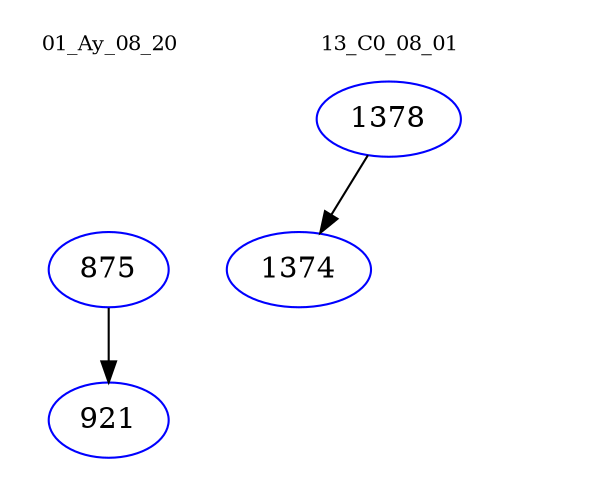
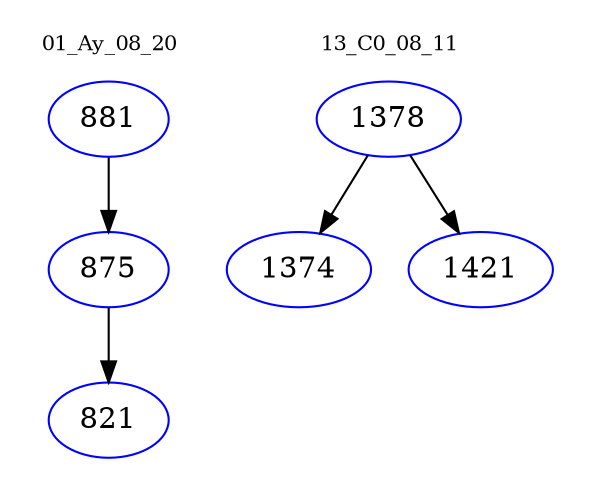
  digraph {
    node [color=blue]
    edge [color=black]
+   n1 [label=881]
    n2 [label=875]
-   n3 [label=921]
+   n3 [label=821]
    n4 [label=1378]
    n5 [label=1374]
+   n6 [label=1421]
    subgraph cluster_1 {
      color=white
      fontsize=10
      label="01_Ay_08_20"
+     n1
      n2
      n3
    }
    subgraph cluster_2 {
      color=white
      fontsize=10
-     label="13_C0_08_01"
+     label="13_C0_08_11"
      n4
      n5
+     n6
    }
+   n1 -> n2
    n2 -> n3
    n4 -> n5
+   n4 -> n6
  }
